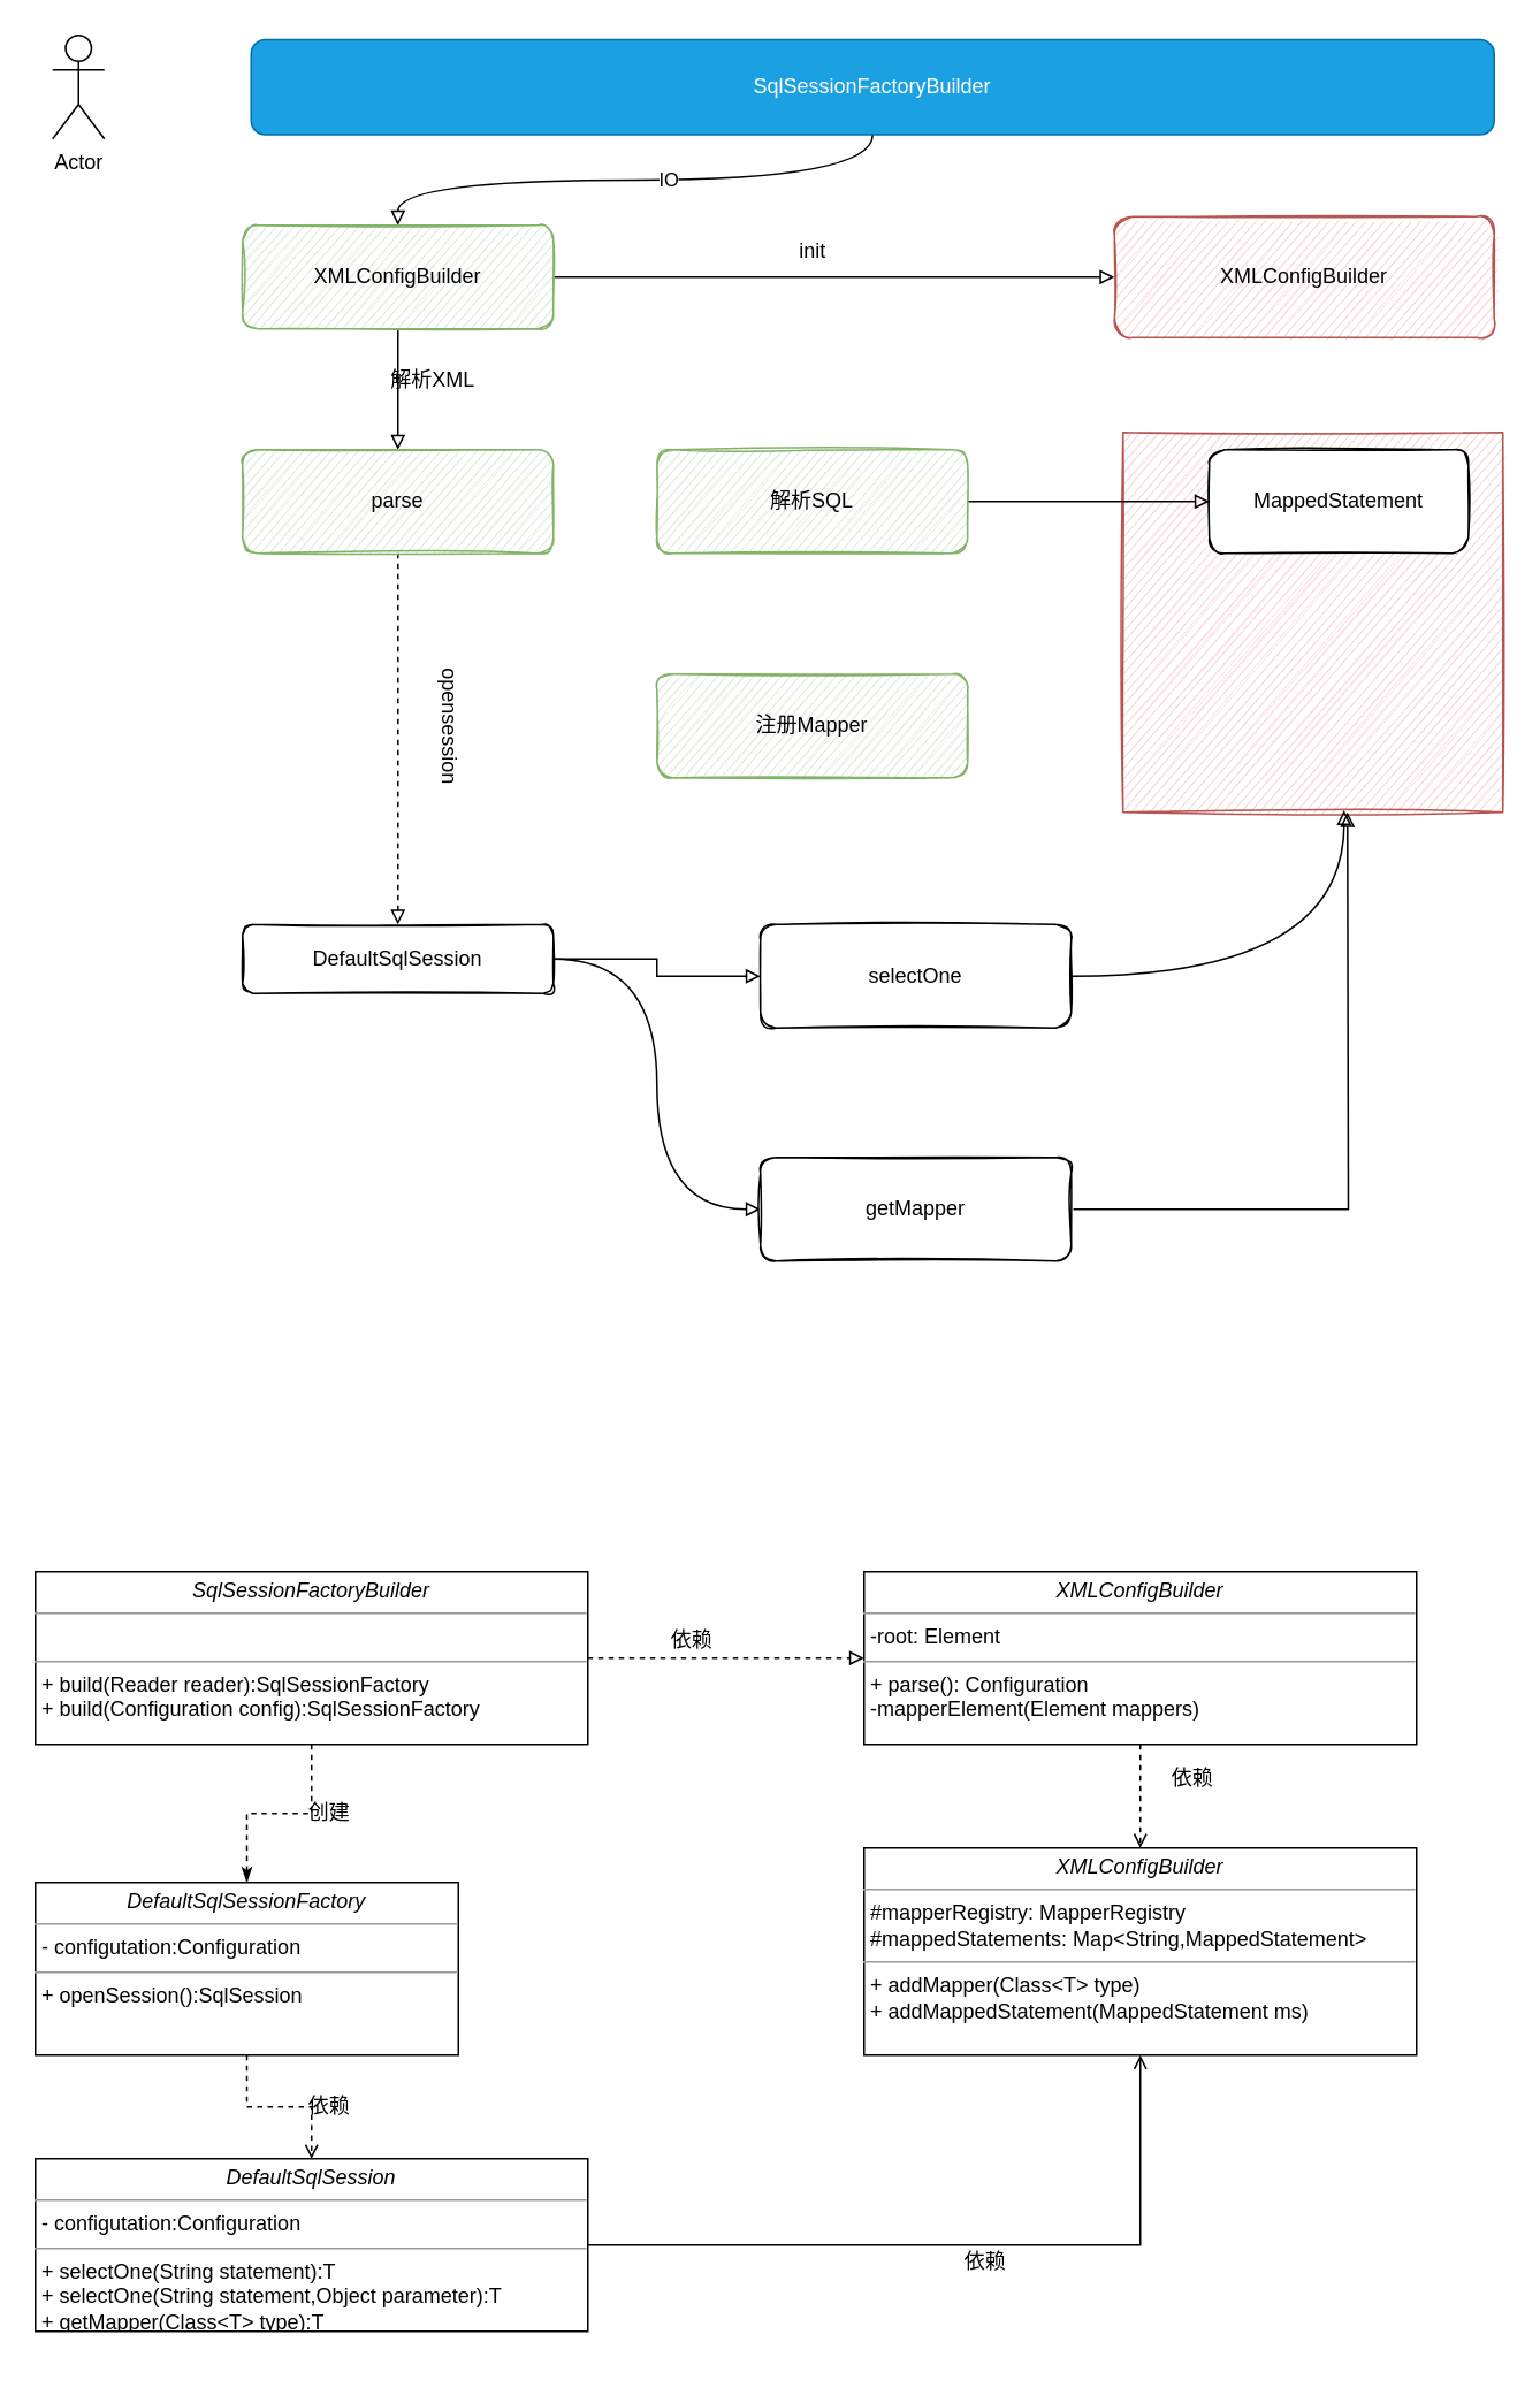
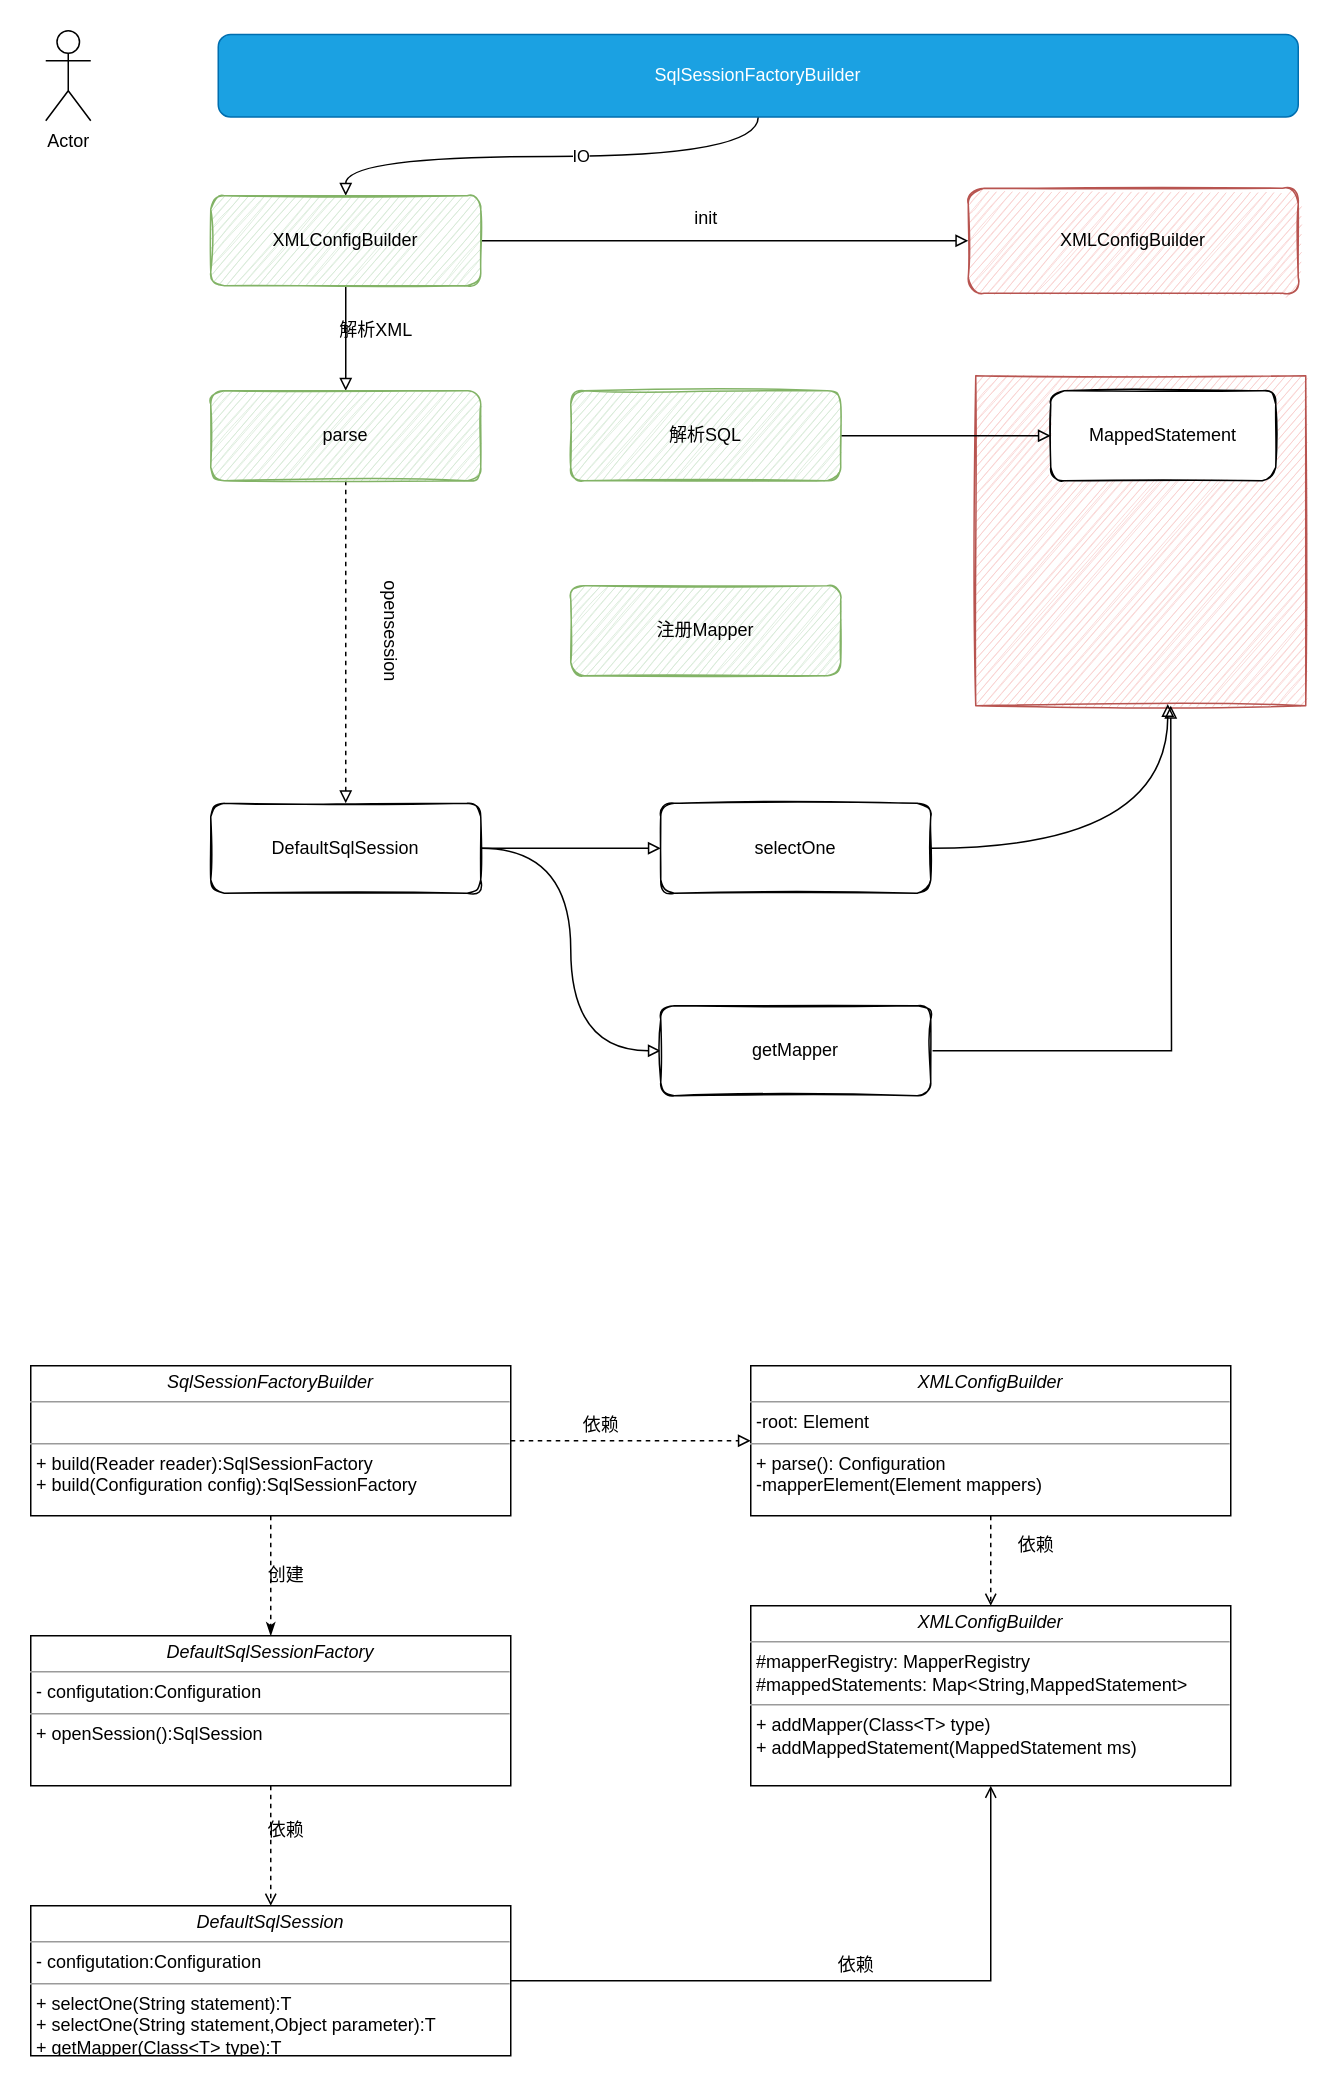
  <mxCell id="0" />
  <mxCell id="1" parent="0" />
  <mxCell id="2" value="Actor" style="shape=umlActor;verticalLabelPosition=bottom;verticalAlign=top;html=1;outlineConnect=0;" vertex="1" parent="1"><mxGeometry x="30" y="20" width="30" height="60" as="geometry" /></mxCell>
  <mxCell id="3" style="edgeStyle=orthogonalEdgeStyle;rounded=0;orthogonalLoop=1;jettySize=auto;html=1;curved=1;endArrow=block;endFill=0;" edge="1" parent="1" source="5" target="8"><mxGeometry relative="1" as="geometry" /></mxCell>
  <mxCell id="4" value="IO" style="edgeLabel;html=1;align=center;verticalAlign=middle;resizable=0;points=[];" vertex="1" connectable="0" parent="3"><mxGeometry x="-0.11" relative="1" as="geometry"><mxPoint x="1" as="offset" /></mxGeometry></mxCell>
  <mxCell id="5" value="SqlSessionFactoryBuilder" style="rounded=1;whiteSpace=wrap;html=1;fillColor=#1ba1e2;fontColor=#ffffff;strokeColor=#006EAF;" vertex="1" parent="1"><mxGeometry x="145" y="22.5" width="720" height="55" as="geometry" /></mxCell>
  <mxCell id="6" style="rounded=0;orthogonalLoop=1;jettySize=auto;html=1;endArrow=block;endFill=0;edgeStyle=orthogonalEdgeStyle;" edge="1" parent="1" source="8" target="11"><mxGeometry relative="1" as="geometry" /></mxCell>
  <mxCell id="7" style="edgeStyle=orthogonalEdgeStyle;rounded=0;orthogonalLoop=1;jettySize=auto;html=1;endArrow=block;endFill=0;" edge="1" parent="1" source="8" target="10"><mxGeometry relative="1" as="geometry" /></mxCell>
  <mxCell id="8" value="XMLConfigBuilder" style="rounded=1;whiteSpace=wrap;html=1;fillColor=#d5e8d4;strokeColor=#82b366;sketch=1;" vertex="1" parent="1"><mxGeometry x="140" y="130" width="180" height="60" as="geometry" /></mxCell>
  <mxCell id="9" style="edgeStyle=orthogonalEdgeStyle;rounded=0;orthogonalLoop=1;jettySize=auto;html=1;exitX=0.5;exitY=1;exitDx=0;exitDy=0;endArrow=block;endFill=0;dashed=1;" edge="1" parent="1" source="10" target="21"><mxGeometry relative="1" as="geometry" /></mxCell>
  <mxCell id="10" value="parse" style="rounded=1;whiteSpace=wrap;html=1;fillColor=#d5e8d4;strokeColor=#82b366;sketch=1;" vertex="1" parent="1"><mxGeometry x="140" y="260" width="180" height="60" as="geometry" /></mxCell>
  <mxCell id="11" value="XMLConfigBuilder" style="rounded=1;whiteSpace=wrap;html=1;fillColor=#f8cecc;strokeColor=#b85450;gradientColor=none;shadow=0;glass=0;sketch=1;" vertex="1" parent="1"><mxGeometry x="645" y="125" width="220" height="70" as="geometry" /></mxCell>
  <mxCell id="12" value="" style="whiteSpace=wrap;html=1;aspect=fixed;shadow=0;glass=0;sketch=1;fillColor=#f8cecc;strokeColor=#b85450;rounded=0;" vertex="1" parent="1"><mxGeometry x="650" y="250" width="220" height="220" as="geometry" /></mxCell>
  <mxCell id="13" value="MappedStatement" style="rounded=1;whiteSpace=wrap;html=1;shadow=0;glass=0;sketch=1;gradientColor=none;" vertex="1" parent="1"><mxGeometry x="700" y="260" width="150" height="60" as="geometry" /></mxCell>
  <mxCell id="14" style="edgeStyle=orthogonalEdgeStyle;rounded=0;orthogonalLoop=1;jettySize=auto;html=1;exitX=1;exitY=0.5;exitDx=0;exitDy=0;endArrow=block;endFill=0;" edge="1" parent="1" source="15" target="13"><mxGeometry relative="1" as="geometry" /></mxCell>
  <mxCell id="15" value="解析SQL" style="rounded=1;whiteSpace=wrap;html=1;fillColor=#d5e8d4;strokeColor=#82b366;sketch=1;" vertex="1" parent="1"><mxGeometry x="380" y="260" width="180" height="60" as="geometry" /></mxCell>
  <mxCell id="16" value="注册Mapper" style="rounded=1;whiteSpace=wrap;html=1;fillColor=#d5e8d4;strokeColor=#82b366;sketch=1;" vertex="1" parent="1"><mxGeometry x="380" y="390" width="180" height="60" as="geometry" /></mxCell>
  <mxCell id="17" value="init" style="text;html=1;align=center;verticalAlign=middle;resizable=0;points=[];autosize=1;strokeColor=none;fillColor=none;" vertex="1" parent="1"><mxGeometry x="450" y="130" width="40" height="30" as="geometry" /></mxCell>
  <mxCell id="18" value="解析XML" style="text;html=1;align=center;verticalAlign=middle;resizable=0;points=[];autosize=1;strokeColor=none;fillColor=none;" vertex="1" parent="1"><mxGeometry x="215" y="205" width="70" height="30" as="geometry" /></mxCell>
  <mxCell id="19" style="edgeStyle=orthogonalEdgeStyle;rounded=0;orthogonalLoop=1;jettySize=auto;html=1;entryX=0;entryY=0.5;entryDx=0;entryDy=0;endArrow=block;endFill=0;" edge="1" parent="1" source="21" target="23"><mxGeometry relative="1" as="geometry" /></mxCell>
  <mxCell id="20" style="edgeStyle=orthogonalEdgeStyle;curved=1;rounded=0;orthogonalLoop=1;jettySize=auto;html=1;exitX=1;exitY=0.5;exitDx=0;exitDy=0;entryX=0;entryY=0.5;entryDx=0;entryDy=0;endArrow=block;endFill=0;" edge="1" parent="1" source="21" target="25"><mxGeometry relative="1" as="geometry" /></mxCell>
- <mxCell id="21" value="DefaultSqlSession" style="rounded=1;whiteSpace=wrap;html=1;sketch=1;" vertex="1" parent="1"><mxGeometry x="140" y="535" width="180" height="40" as="geometry" /></mxCell>
+ <mxCell id="21" value="DefaultSqlSession" style="rounded=1;whiteSpace=wrap;html=1;sketch=1;" vertex="1" parent="1"><mxGeometry x="140" y="535" width="180" height="60" as="geometry" /></mxCell>
  <mxCell id="22" style="edgeStyle=orthogonalEdgeStyle;curved=1;rounded=0;orthogonalLoop=1;jettySize=auto;html=1;exitX=1;exitY=0.5;exitDx=0;exitDy=0;entryX=0.582;entryY=0.995;entryDx=0;entryDy=0;entryPerimeter=0;endArrow=block;endFill=0;" edge="1" parent="1" source="23" target="12"><mxGeometry relative="1" as="geometry" /></mxCell>
  <mxCell id="23" value="selectOne" style="rounded=1;whiteSpace=wrap;html=1;sketch=1;" vertex="1" parent="1"><mxGeometry x="440" y="535" width="180" height="60" as="geometry" /></mxCell>
  <mxCell id="24" style="edgeStyle=orthogonalEdgeStyle;rounded=0;orthogonalLoop=1;jettySize=auto;html=1;exitX=1;exitY=0.5;exitDx=0;exitDy=0;endArrow=block;endFill=0;" edge="1" parent="1" source="25"><mxGeometry relative="1" as="geometry"><mxPoint x="780" y="470" as="targetPoint" /></mxGeometry></mxCell>
  <mxCell id="25" value="getMapper" style="rounded=1;whiteSpace=wrap;html=1;sketch=1;" vertex="1" parent="1"><mxGeometry x="440" y="670" width="180" height="60" as="geometry" /></mxCell>
  <mxCell id="26" value="opensession" style="text;html=1;align=center;verticalAlign=middle;resizable=0;points=[];autosize=1;strokeColor=none;fillColor=none;rotation=90;" vertex="1" parent="1"><mxGeometry x="215" y="405" width="90" height="30" as="geometry" /></mxCell>
  <mxCell id="27" style="edgeStyle=orthogonalEdgeStyle;rounded=0;orthogonalLoop=1;jettySize=auto;html=1;entryX=0;entryY=0.5;entryDx=0;entryDy=0;dashed=1;endArrow=block;endFill=0;" edge="1" parent="1" source="29" target="31"><mxGeometry relative="1" as="geometry" /></mxCell>
  <mxCell id="28" style="edgeStyle=orthogonalEdgeStyle;rounded=0;orthogonalLoop=1;jettySize=auto;html=1;entryX=0.5;entryY=0;entryDx=0;entryDy=0;dashed=1;endArrow=classicThin;endFill=1;" edge="1" parent="1" source="29" target="34"><mxGeometry relative="1" as="geometry" /></mxCell>
  <mxCell id="29" value="&lt;p style=&quot;margin:0px;margin-top:4px;text-align:center;&quot;&gt;&lt;i&gt;SqlSessionFactoryBuilder&lt;/i&gt;&lt;/p&gt;&lt;hr size=&quot;1&quot;&gt;&lt;p style=&quot;margin:0px;margin-left:4px;&quot;&gt;&lt;br&gt;&lt;/p&gt;&lt;hr size=&quot;1&quot;&gt;&lt;p style=&quot;margin:0px;margin-left:4px;&quot;&gt;+ build(Reader reader):SqlSessionFactory&lt;/p&gt;&lt;p style=&quot;margin:0px;margin-left:4px;&quot;&gt;+ build(Configuration config):SqlSessionFactory&lt;/p&gt;" style="verticalAlign=top;align=left;overflow=fill;fontSize=12;fontFamily=Helvetica;html=1;rounded=0;shadow=0;glass=0;sketch=0;gradientColor=none;" vertex="1" parent="1"><mxGeometry x="20" y="910" width="320" height="100" as="geometry" /></mxCell>
  <mxCell id="30" style="edgeStyle=orthogonalEdgeStyle;rounded=0;orthogonalLoop=1;jettySize=auto;html=1;exitX=0.5;exitY=1;exitDx=0;exitDy=0;entryX=0.5;entryY=0;entryDx=0;entryDy=0;dashed=1;endArrow=open;endFill=0;" edge="1" parent="1" source="31" target="36"><mxGeometry relative="1" as="geometry" /></mxCell>
  <mxCell id="31" value="&lt;p style=&quot;margin:0px;margin-top:4px;text-align:center;&quot;&gt;&lt;i&gt;XMLConfigBuilder&lt;/i&gt;&lt;/p&gt;&lt;hr size=&quot;1&quot;&gt;&lt;p style=&quot;margin:0px;margin-left:4px;&quot;&gt;-root: Element&lt;/p&gt;&lt;hr size=&quot;1&quot;&gt;&lt;p style=&quot;margin:0px;margin-left:4px;&quot;&gt;+ parse(): Configuration&lt;/p&gt;&lt;p style=&quot;margin:0px;margin-left:4px;&quot;&gt;-mapperElement(Element mappers)&lt;/p&gt;" style="verticalAlign=top;align=left;overflow=fill;fontSize=12;fontFamily=Helvetica;html=1;rounded=0;shadow=0;glass=0;sketch=0;gradientColor=none;" vertex="1" parent="1"><mxGeometry x="500" y="910" width="320" height="100" as="geometry" /></mxCell>
  <mxCell id="32" value="依赖" style="text;html=1;align=center;verticalAlign=middle;resizable=0;points=[];autosize=1;strokeColor=none;fillColor=none;" vertex="1" parent="1"><mxGeometry x="375" y="935" width="50" height="30" as="geometry" /></mxCell>
  <mxCell id="33" style="edgeStyle=orthogonalEdgeStyle;rounded=0;orthogonalLoop=1;jettySize=auto;html=1;entryX=0.5;entryY=0;entryDx=0;entryDy=0;dashed=1;endArrow=open;endFill=0;" edge="1" parent="1" source="34" target="38"><mxGeometry relative="1" as="geometry" /></mxCell>
- <mxCell id="34" value="&lt;p style=&quot;margin:0px;margin-top:4px;text-align:center;&quot;&gt;&lt;i&gt;DefaultSqlSessionFactory&lt;/i&gt;&lt;/p&gt;&lt;hr size=&quot;1&quot;&gt;&lt;p style=&quot;margin:0px;margin-left:4px;&quot;&gt;- configutation:Configuration&lt;/p&gt;&lt;hr size=&quot;1&quot;&gt;&lt;p style=&quot;margin:0px;margin-left:4px;&quot;&gt;+ openSession():SqlSession&lt;/p&gt;" style="verticalAlign=top;align=left;overflow=fill;fontSize=12;fontFamily=Helvetica;html=1;rounded=0;shadow=0;glass=0;sketch=0;gradientColor=none;" vertex="1" parent="1"><mxGeometry x="20" y="1090" width="245" height="100" as="geometry" /></mxCell>
+ <mxCell id="34" value="&lt;p style=&quot;margin:0px;margin-top:4px;text-align:center;&quot;&gt;&lt;i&gt;DefaultSqlSessionFactory&lt;/i&gt;&lt;/p&gt;&lt;hr size=&quot;1&quot;&gt;&lt;p style=&quot;margin:0px;margin-left:4px;&quot;&gt;- configutation:Configuration&lt;/p&gt;&lt;hr size=&quot;1&quot;&gt;&lt;p style=&quot;margin:0px;margin-left:4px;&quot;&gt;+ openSession():SqlSession&lt;/p&gt;" style="verticalAlign=top;align=left;overflow=fill;fontSize=12;fontFamily=Helvetica;html=1;rounded=0;shadow=0;glass=0;sketch=0;gradientColor=none;" vertex="1" parent="1"><mxGeometry x="20" y="1090" width="320" height="100" as="geometry" /></mxCell>
  <mxCell id="35" value="创建" style="text;html=1;align=center;verticalAlign=middle;resizable=0;points=[];autosize=1;strokeColor=none;fillColor=none;" vertex="1" parent="1"><mxGeometry x="165" y="1035" width="50" height="30" as="geometry" /></mxCell>
  <mxCell id="36" value="&lt;p style=&quot;margin:0px;margin-top:4px;text-align:center;&quot;&gt;&lt;i&gt;XMLConfigBuilder&lt;/i&gt;&lt;/p&gt;&lt;hr size=&quot;1&quot;&gt;&lt;p style=&quot;margin:0px;margin-left:4px;&quot;&gt;#mapperRegistry: MapperRegistry&lt;/p&gt;&lt;p style=&quot;margin:0px;margin-left:4px;&quot;&gt;#mappedStatements: Map&amp;lt;String,MappedStatement&amp;gt;&lt;/p&gt;&lt;hr size=&quot;1&quot;&gt;&lt;p style=&quot;margin:0px;margin-left:4px;&quot;&gt;+ addMapper(Class&amp;lt;T&amp;gt; type)&lt;br&gt;&lt;/p&gt;&lt;p style=&quot;margin:0px;margin-left:4px;&quot;&gt;+ addMappedStatement(MappedStatement ms)&lt;/p&gt;" style="verticalAlign=top;align=left;overflow=fill;fontSize=12;fontFamily=Helvetica;html=1;rounded=0;shadow=0;glass=0;sketch=0;gradientColor=none;" vertex="1" parent="1"><mxGeometry x="500" y="1070" width="320" height="120" as="geometry" /></mxCell>
  <mxCell id="37" style="edgeStyle=orthogonalEdgeStyle;rounded=0;orthogonalLoop=1;jettySize=auto;html=1;entryX=0.5;entryY=1;entryDx=0;entryDy=0;dashed=0;endArrow=open;endFill=0;" edge="1" parent="1" source="38" target="36"><mxGeometry relative="1" as="geometry" /></mxCell>
- <mxCell id="38" value="&lt;p style=&quot;margin:0px;margin-top:4px;text-align:center;&quot;&gt;&lt;i&gt;DefaultSqlSession&lt;/i&gt;&lt;/p&gt;&lt;hr size=&quot;1&quot;&gt;&lt;p style=&quot;margin:0px;margin-left:4px;&quot;&gt;- configutation:Configuration&lt;/p&gt;&lt;hr size=&quot;1&quot;&gt;&lt;p style=&quot;margin:0px;margin-left:4px;&quot;&gt;+ selectOne(String statement):T&lt;/p&gt;&lt;p style=&quot;margin:0px;margin-left:4px;&quot;&gt;+ selectOne(String statement,Object parameter):T&lt;/p&gt;&lt;p style=&quot;margin:0px;margin-left:4px;&quot;&gt;+ getMapper(Class&amp;lt;T&amp;gt; type):T&lt;/p&gt;" style="verticalAlign=top;align=left;overflow=fill;fontSize=12;fontFamily=Helvetica;html=1;rounded=0;shadow=0;glass=0;sketch=0;gradientColor=none;" vertex="1" parent="1"><mxGeometry x="20" y="1250" width="320" height="100" as="geometry" /></mxCell>
+ <mxCell id="38" value="&lt;p style=&quot;margin:0px;margin-top:4px;text-align:center;&quot;&gt;&lt;i&gt;DefaultSqlSession&lt;/i&gt;&lt;/p&gt;&lt;hr size=&quot;1&quot;&gt;&lt;p style=&quot;margin:0px;margin-left:4px;&quot;&gt;- configutation:Configuration&lt;/p&gt;&lt;hr size=&quot;1&quot;&gt;&lt;p style=&quot;margin:0px;margin-left:4px;&quot;&gt;+ selectOne(String statement):T&lt;/p&gt;&lt;p style=&quot;margin:0px;margin-left:4px;&quot;&gt;+ selectOne(String statement,Object parameter):T&lt;/p&gt;&lt;p style=&quot;margin:0px;margin-left:4px;&quot;&gt;+ getMapper(Class&amp;lt;T&amp;gt; type):T&lt;/p&gt;" style="verticalAlign=top;align=left;overflow=fill;fontSize=12;fontFamily=Helvetica;html=1;rounded=0;shadow=0;glass=0;sketch=0;gradientColor=none;" vertex="1" parent="1"><mxGeometry x="20" y="1270" width="320" height="100" as="geometry" /></mxCell>
  <mxCell id="39" value="依赖" style="text;html=1;align=center;verticalAlign=middle;resizable=0;points=[];autosize=1;strokeColor=none;fillColor=none;" vertex="1" parent="1"><mxGeometry x="165" y="1205" width="50" height="30" as="geometry" /></mxCell>
  <mxCell id="40" value="依赖" style="text;html=1;align=center;verticalAlign=middle;resizable=0;points=[];autosize=1;strokeColor=none;fillColor=none;" vertex="1" parent="1"><mxGeometry x="545" y="1295" width="50" height="30" as="geometry" /></mxCell>
  <mxCell id="41" value="依赖" style="text;html=1;align=center;verticalAlign=middle;resizable=0;points=[];autosize=1;strokeColor=none;fillColor=none;" vertex="1" parent="1"><mxGeometry x="665" y="1015" width="50" height="30" as="geometry" /></mxCell>
